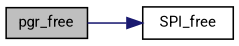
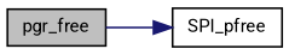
  digraph {
    rankdir=LR
    fontname=Roboto
    node [color=black fontname=Roboto fontsize=10 shape=record style=filled]
    n1 [fillcolor=grey75 fontcolor=black height=0.2 label=pgr_free width=0.4]
-   n2 [fillcolor=white height=0.2 label=SPI_free width=0.4]
+   n2 [fillcolor=white height=0.2 label=SPI_pfree width=0.4]
    n1 -> n2 [color=midnightblue fontname=Roboto fontsize=10 labelfontname=Helvetica labelfontsize=10 style=solid]
  }
